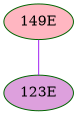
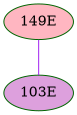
  graph {
    node [style="radial,filled" color=darkgreen]
    "149E" [fillcolor=lightpink]
-   "123E" [fillcolor=plum]
+   "123E" [fillcolor=plum label="103E"]
    "149E" -- "123E" [penwidth=1 color=purple style=bold]
  }
